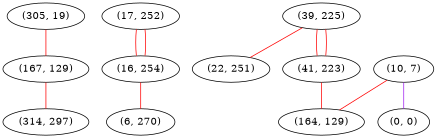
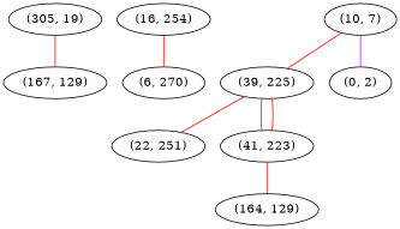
  graph {
    edge [color=red weight=1]
    "(305, 19)"
    "(167, 129)"
-   "(314, 297)"
-   "(17, 252)"
    "(16, 254)"
    "(6, 270)"
    "(39, 225)"
    "(22, 251)"
    "(41, 223)"
    "(164, 129)"
    "(10, 7)"
-   "(0, 0)"
+   "(0, 0)" [label="(0, 2)"]
    "(305, 19)" -- "(167, 129)"
-   "(167, 129)" -- "(314, 297)"
-   "(17, 252)" -- "(16, 254)"
-   "(17, 252)" -- "(16, 254)"
    "(16, 254)" -- "(6, 270)"
    "(39, 225)" -- "(22, 251)"
    "(39, 225)" -- "(41, 223)"
    "(39, 225)" -- "(41, 223)"
    "(41, 223)" -- "(164, 129)"
-   "(10, 7)" -- "(164, 129)"
+   "(10, 7)" -- "(39, 225)"
    "(10, 7)" -- "(0, 0)" [color=purple weight=4]
  }
